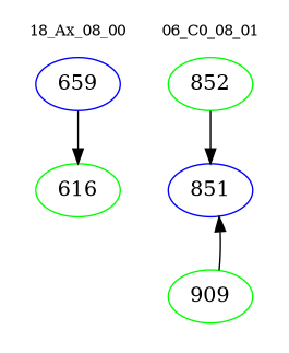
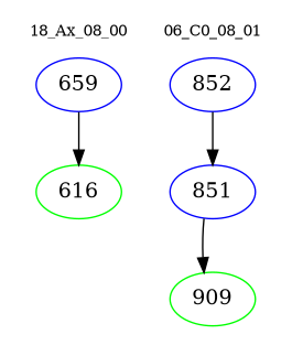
  digraph {
    node [color=green]
    edge [color=black]
    n1 [color=blue label=659]
    n2 [label=616]
-   n3 [label=852]
+   n3 [color=blue label=852]
    n4 [color=blue label=851]
    n5 [label=909]
    subgraph cluster_1 {
      color=white
      fontsize=10
      label="18_Ax_08_00"
      n1
      n2
    }
    subgraph cluster_2 {
      color=white
      fontsize=10
      label="06_C0_08_01"
      n3
      n4
      n5
    }
    n1 -> n2
    n3 -> n4
-   n5 -> n4
+   n4 -> n5
  }
